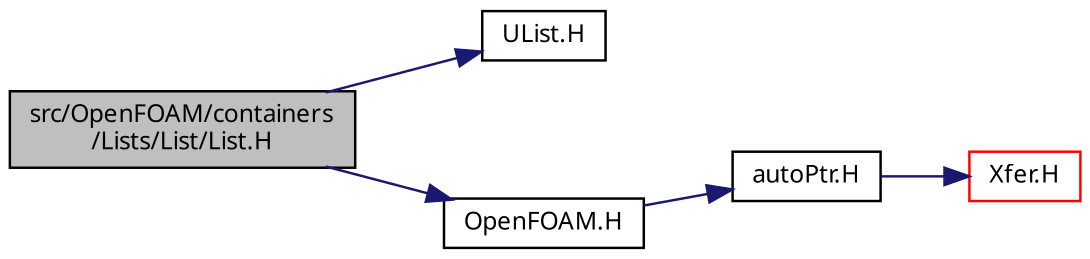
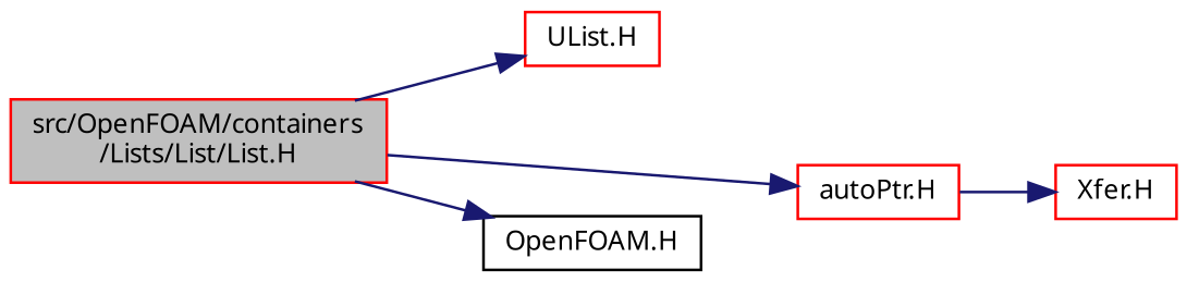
  digraph {
    fontname="Noto Sans"
    rankdir=LR
    node [color=red fontname="Noto Sans" fontsize=10 shape=record]
    edge [color=midnightblue fontname="Noto Sans" fontsize=10 labelfontname=Helvetica labelfontsize=10 style=solid]
-   n1 [color=black fillcolor=grey75 fontcolor=black height=0.2 label="src/OpenFOAM/containers\l/Lists/List/List.H" style=filled width=0.4]
-   n2 [color=black height=0.2 label="UList.H" width=0.4]
-   n3 [color=black height=0.2 label="autoPtr.H" width=0.4]
+   n1 [fillcolor=grey75 fontcolor=black height=0.2 label="src/OpenFOAM/containers\l/Lists/List/List.H" style=filled width=0.4]
+   n2 [height=0.2 label="UList.H" width=0.4]
+   n3 [height=0.2 label="autoPtr.H" width=0.4]
    n4 [color=black height=0.2 label="OpenFOAM.H" width=0.4]
    n5 [height=0.2 label="Xfer.H" width=0.4]
    n1 -> n2
-   n4 -> n3
+   n1 -> n3
    n1 -> n4
    n3 -> n5
  }
